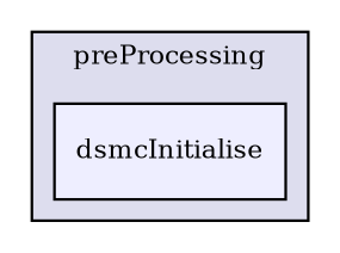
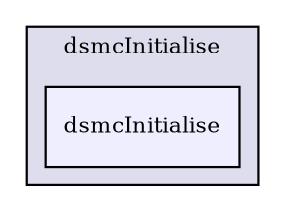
  digraph {
    compound=true
    fontname="DejaVu Serif"
    n1 [fillcolor="#eeeeff" fontname="DejaVu Serif" fontsize=10 label=dsmcInitialise pencolor=black shape=box style=filled]
    subgraph cluster_1 {
      bgcolor="#ddddee"
      fontsize=10
-     label=preProcessing
+     label=dsmcInitialise
      pencolor=black
      n1
    }
  }
